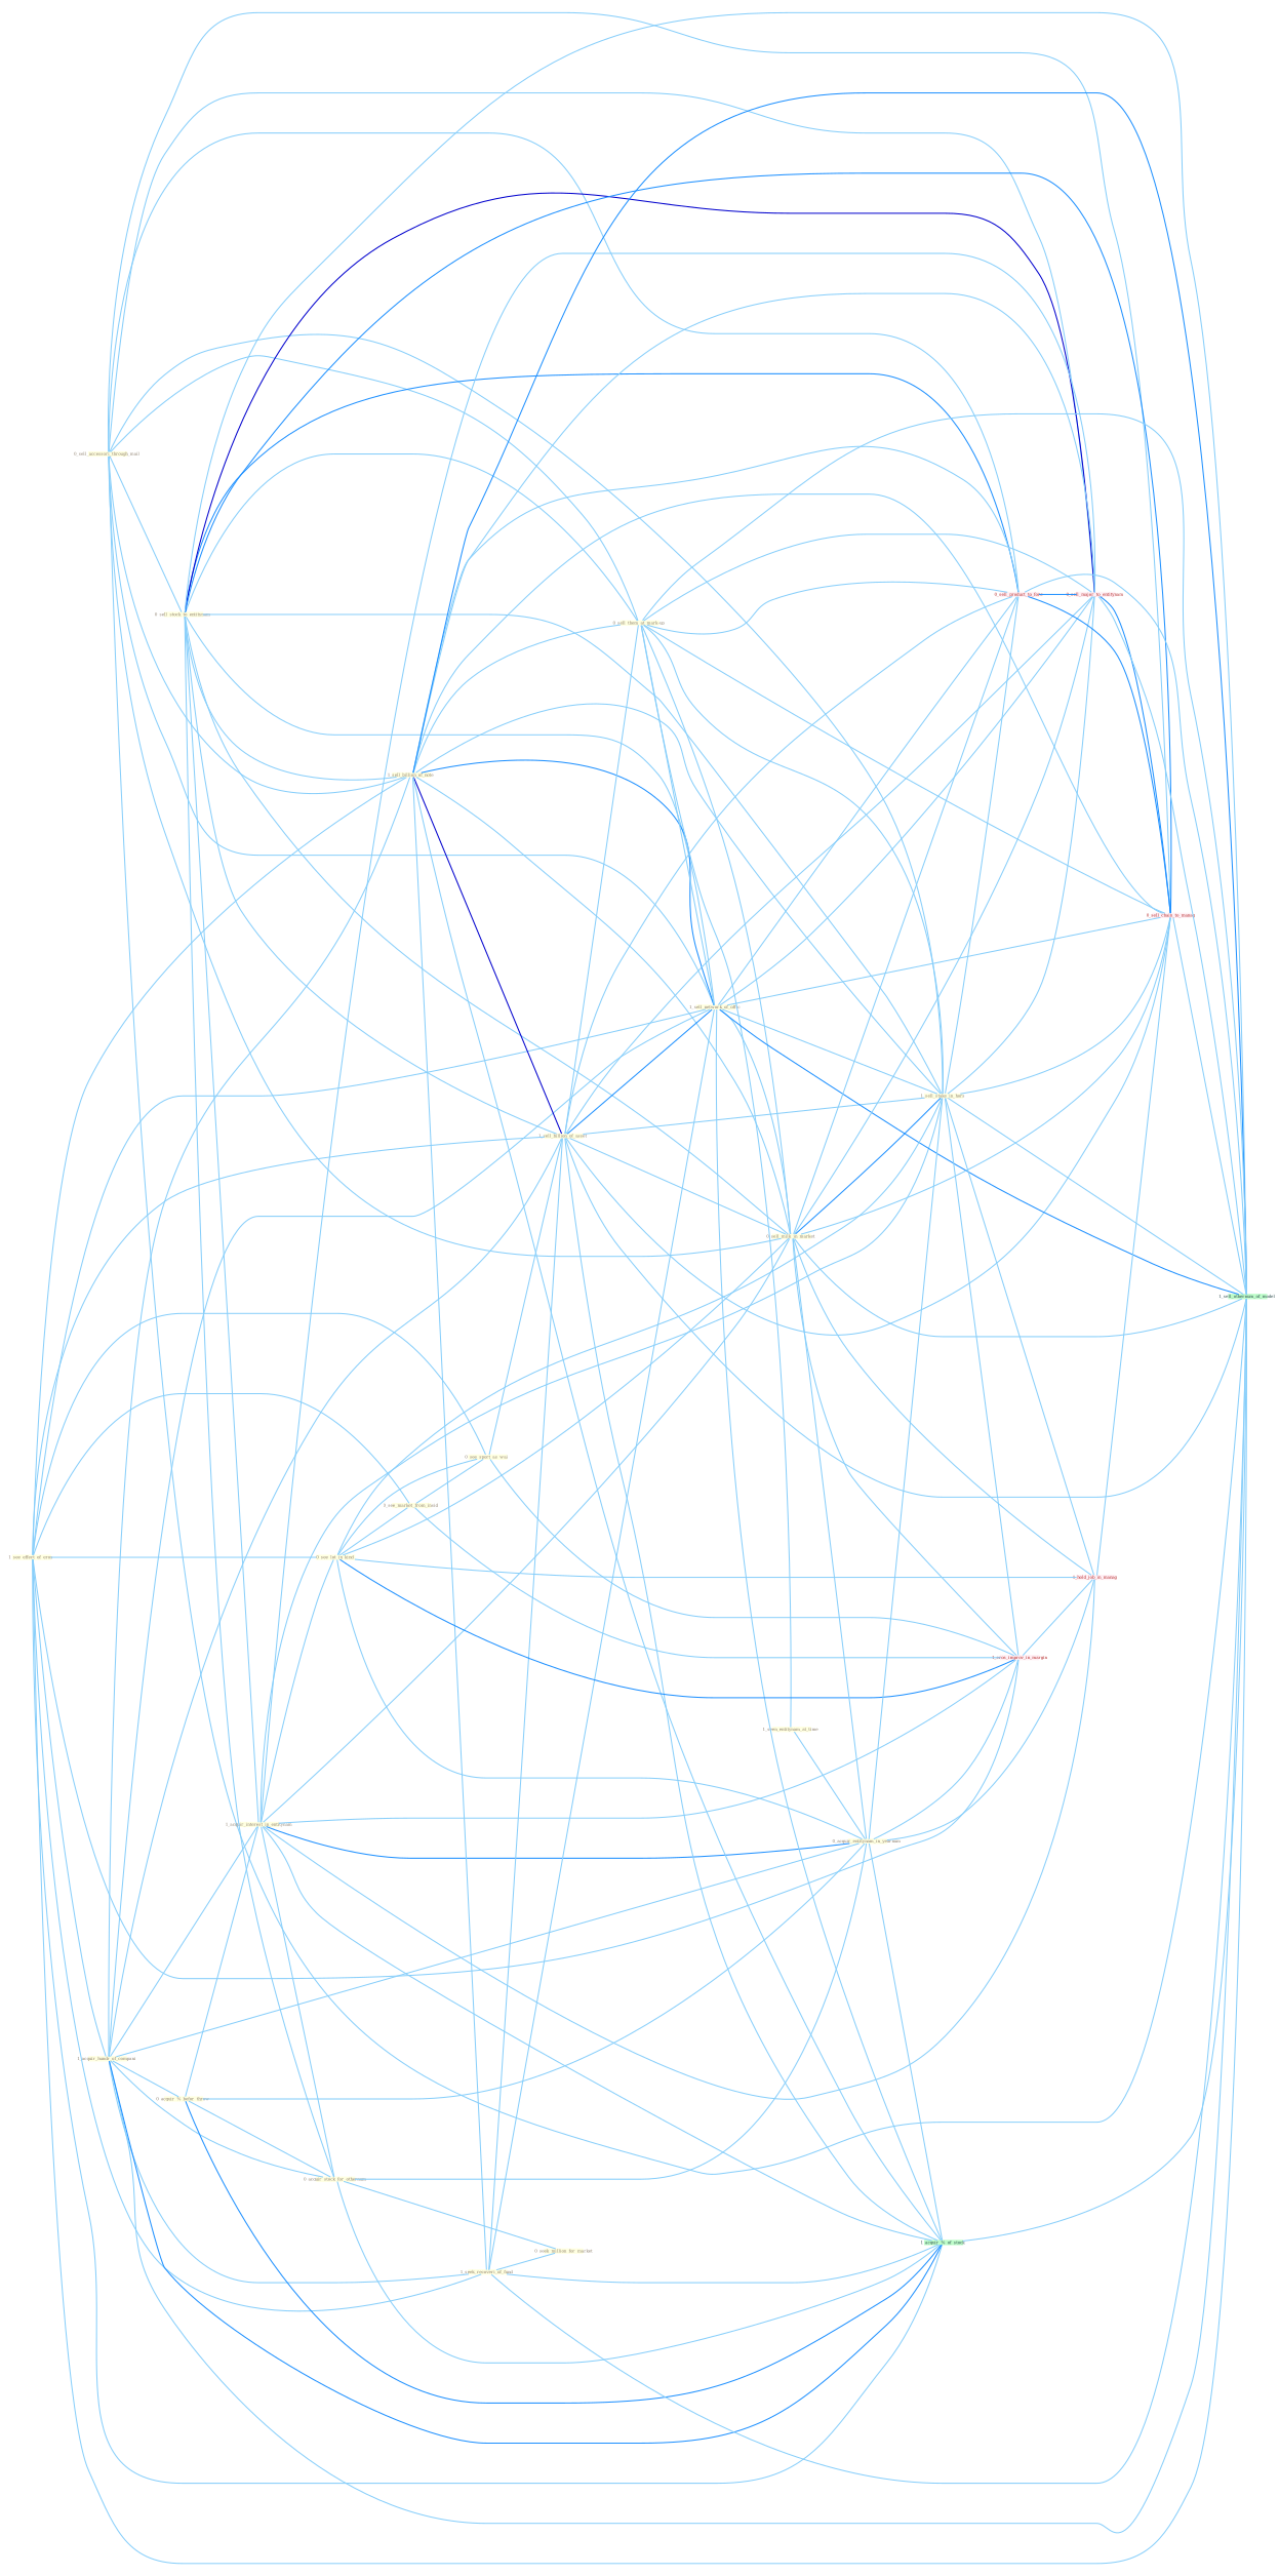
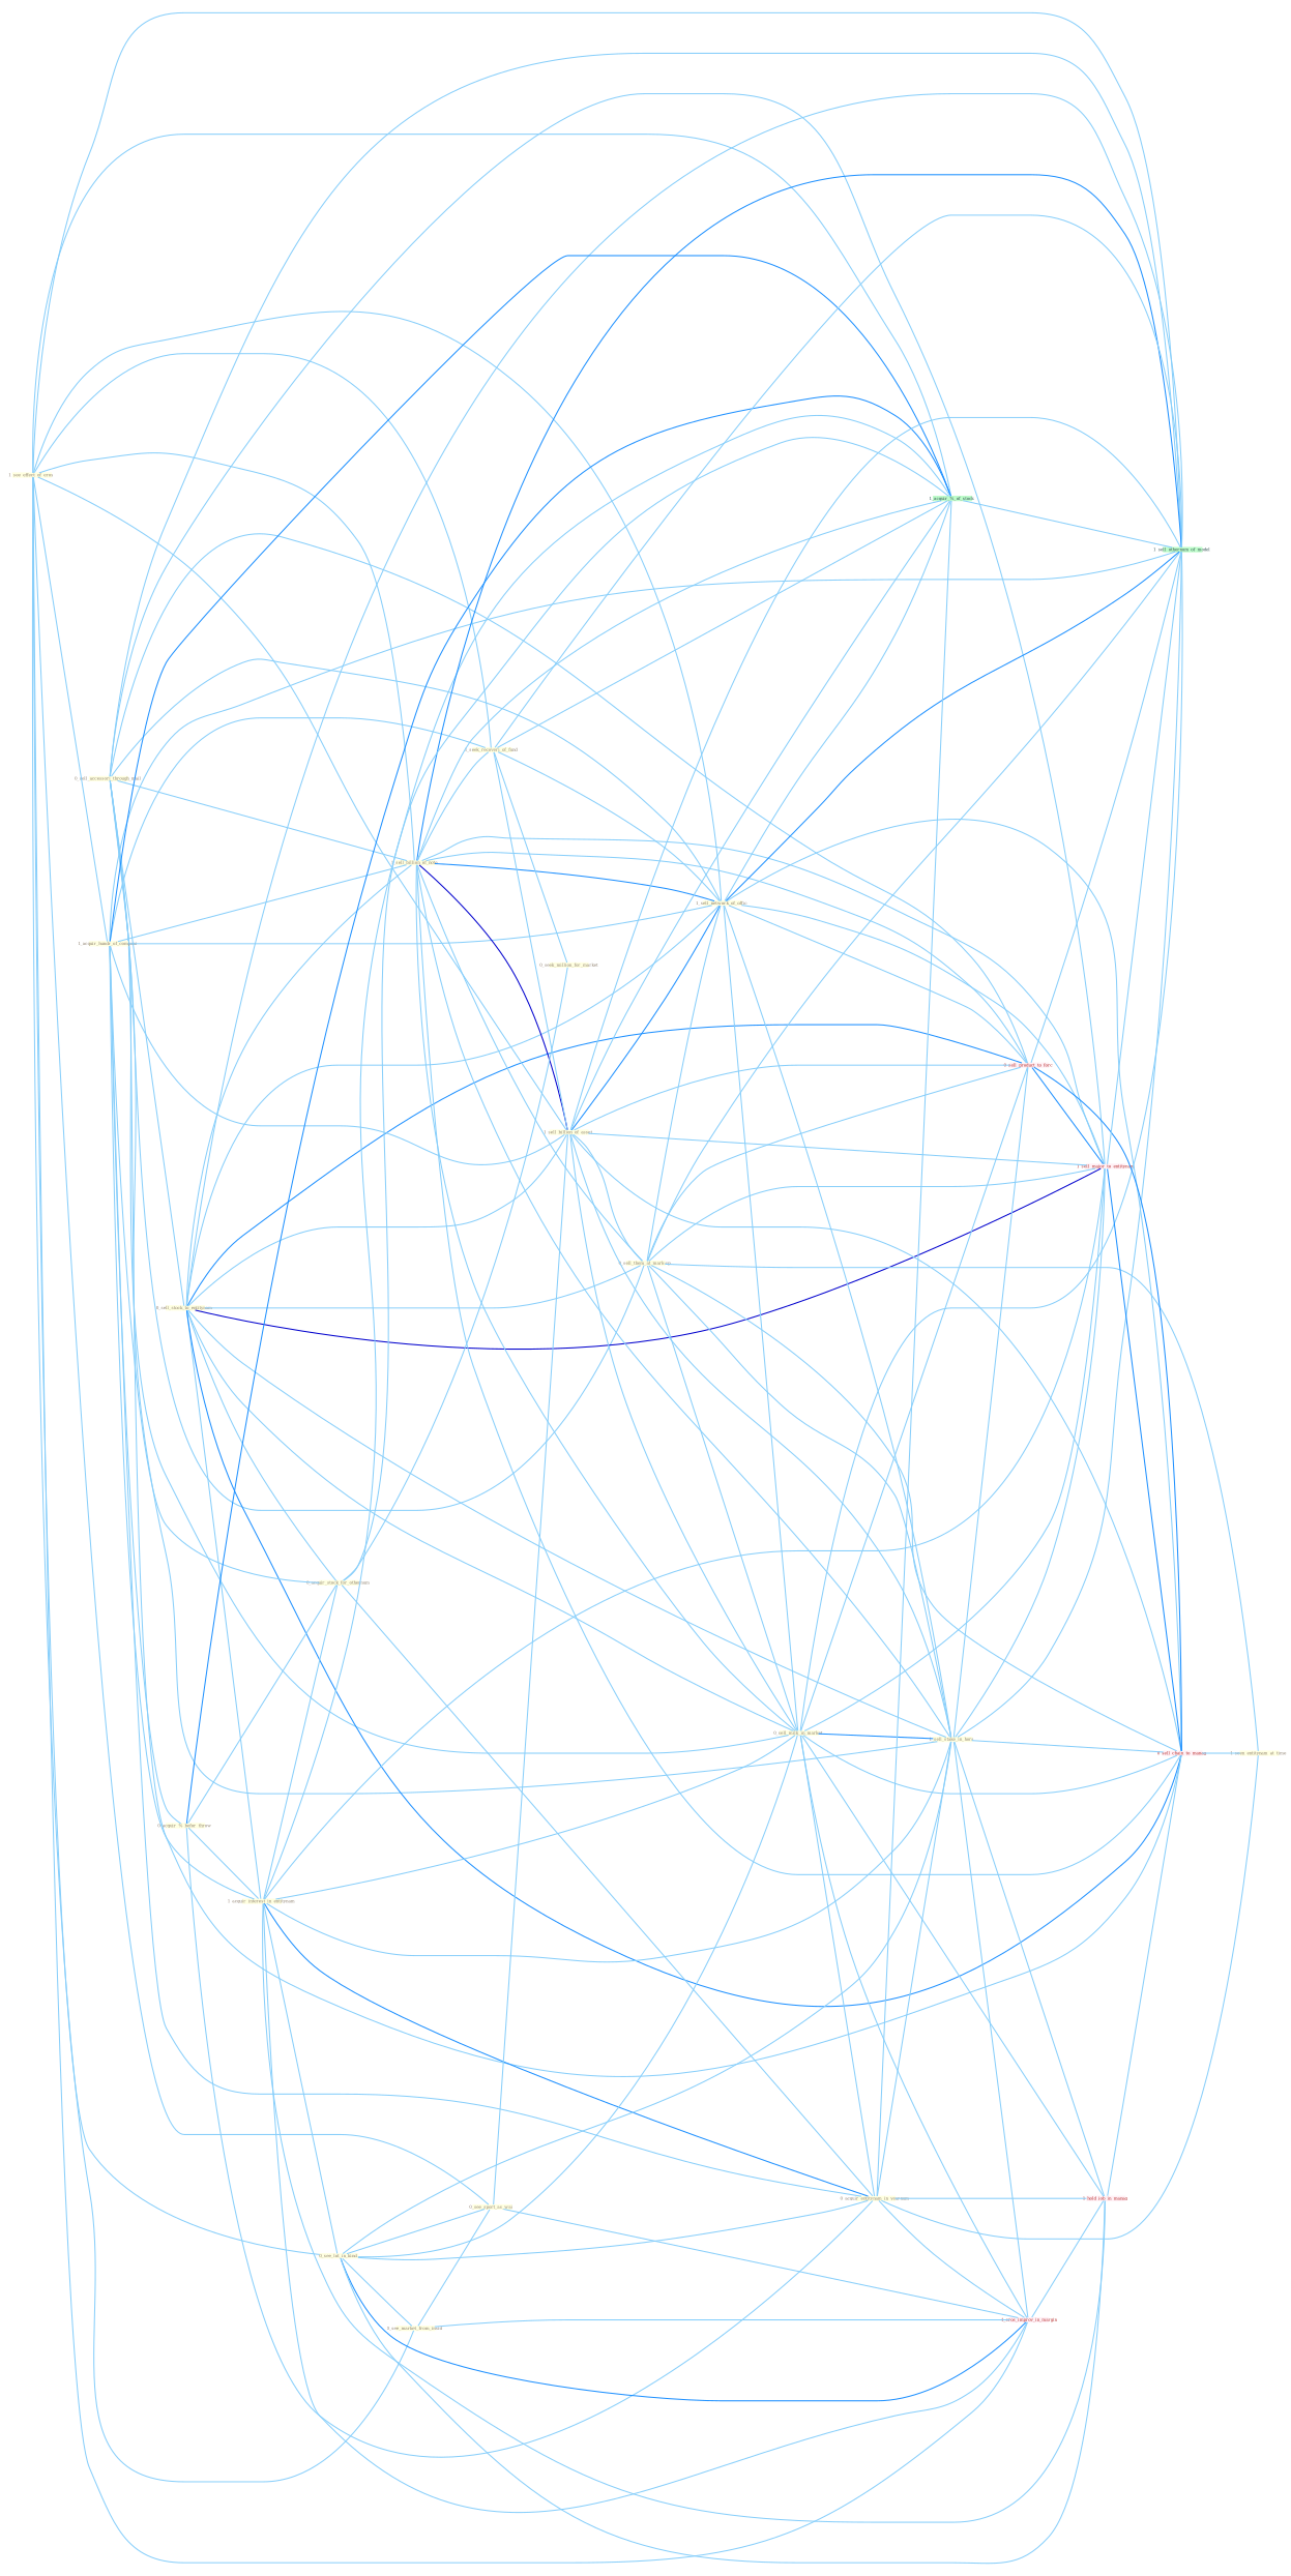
  graph {
    rankdir=LR
    node [color="#ffffe0" fixedsize=true fontcolor="#8b7d6b" fontsize=4 shape=polygon style=filled]
    edge [color="#87cefa" w=1]
    "0_sell_accessori_through_mail " [height=.06 width=.5]
    "0_sell_stock_to_entitynam " [height=.06 width=.5]
    "1_see_effect_of_eros " [height=.06 width=.5]
    "1_acquir_hundr_of_compani " [height=.06 width=.5]
    "0_acquir_%_befor_throw " [height=.06 width=.5]
    "1_acquir_interest_in_entitynam " [height=.06 width=.5]
    "1_sell_billion_of_note " [height=.06 width=.5]
    "1_seek_recoveri_of_fund " [height=.06 width=.5]
    "1_sell_billion_of_asset " [height=.06 width=.5]
    "0_acquir_stock_for_othernum " [height=.06 width=.5]
    "0_sell_them_at_mark-up " [height=.06 width=.5]
    "1_sell_network_of_offic " [height=.06 width=.5]
    "1_seen_entitynam_at_time " [height=.06 width=.5]
    "0_see_lot_in_kind " [height=.06 width=.5]
    "0_sell_milk_in_market " [height=.06 width=.5]
    "0_acquir_entitynam_in_yearnum " [height=.06 width=.5]
    "0_see_market_from_insid " [height=.06 width=.5]
    "0_see_sport_as_wai " [height=.06 width=.5]
    n19 [height=.06 label="0_seek_million_for_market" width=.5]
    "1_sell_stake_in_hors " [height=.06 width=.5]
    n21 [color="#fff0f5" fontcolor="#b22222" height=.06 label="1_eros_improv_in_margin" width=.5]
    "1_hold_job_in_manag " [color="#fff0f5" fontcolor="#b22222" height=.06 width=.5]
    "0_sell_product_to_forc " [color="#fff0f5" fontcolor="#b22222" height=.06 width=.5]
-   "0_sell_major_to_entitynam " [color="#fff0f5" fontcolor="#b22222" height=.06 width=.5]
+   "0_sell_major_to_entitynam " [color="#fff0f5" fontcolor="#b22222" height=.06 width=.5 label="1_sell_major_to_entitynam"]
    "0_sell_chain_to_manag " [color="#fff0f5" fontcolor="#b22222" height=.06 width=.5]
    "1_sell_othernum_of_model " [color="#BDFCC9" fontcolor="#2f4f4f" height=.06 width=.5]
    "1_acquir_%_of_stock " [color="#BDFCC9" fontcolor="#2f4f4f" height=.06 width=.5]
    subgraph sub_1 {
      "0_sell_accessori_through_mail "
      "0_sell_stock_to_entitynam "
      "1_see_effect_of_eros "
      "1_acquir_hundr_of_compani "
      "0_acquir_%_befor_throw "
      "1_acquir_interest_in_entitynam "
      "1_sell_billion_of_note "
      "1_seek_recoveri_of_fund "
      "1_sell_billion_of_asset "
      "0_acquir_stock_for_othernum "
      "0_sell_them_at_mark-up "
      "1_sell_network_of_offic "
      "1_seen_entitynam_at_time "
      "0_see_lot_in_kind "
      "0_sell_milk_in_market "
      "0_acquir_entitynam_in_yearnum "
      "0_see_market_from_insid "
      "0_see_sport_as_wai "
      n19
      "1_sell_stake_in_hors "
    }
    subgraph sub_2 {
      n21
      "1_hold_job_in_manag "
      "0_sell_product_to_forc "
      "0_sell_major_to_entitynam "
      "0_sell_chain_to_manag "
    }
    "0_sell_accessori_through_mail " -- "0_sell_stock_to_entitynam "
    "0_sell_accessori_through_mail " -- "1_sell_billion_of_note "
    "0_sell_accessori_through_mail " -- "0_sell_them_at_mark-up "
    "0_sell_accessori_through_mail " -- "1_sell_network_of_offic "
    "0_sell_accessori_through_mail " -- "0_sell_milk_in_market "
    "0_sell_accessori_through_mail " -- "1_sell_stake_in_hors "
    "0_sell_accessori_through_mail " -- "0_sell_product_to_forc "
    "0_sell_accessori_through_mail " -- "0_sell_major_to_entitynam "
    "0_sell_accessori_through_mail " -- "0_sell_chain_to_manag "
    "0_sell_accessori_through_mail " -- "1_sell_othernum_of_model "
    "0_sell_stock_to_entitynam " -- "1_acquir_interest_in_entitynam "
    "0_sell_stock_to_entitynam " -- "1_sell_billion_of_note "
    "0_sell_stock_to_entitynam " -- "1_sell_billion_of_asset "
    "0_sell_stock_to_entitynam " -- "0_acquir_stock_for_othernum "
    "0_sell_stock_to_entitynam " -- "0_sell_them_at_mark-up "
    "0_sell_stock_to_entitynam " -- "1_sell_network_of_offic "
    "0_sell_stock_to_entitynam " -- "0_sell_milk_in_market "
    "0_sell_stock_to_entitynam " -- "1_sell_stake_in_hors "
    "0_sell_stock_to_entitynam " -- "0_sell_product_to_forc " [color="#1e90ff" w=2]
    "0_sell_stock_to_entitynam " -- "0_sell_major_to_entitynam " [color="#0000cd" w=3]
    "0_sell_stock_to_entitynam " -- "0_sell_chain_to_manag " [color="#1e90ff" w=2]
    "0_sell_stock_to_entitynam " -- "1_sell_othernum_of_model "
    "1_see_effect_of_eros " -- "1_acquir_hundr_of_compani "
    "1_see_effect_of_eros " -- "1_sell_billion_of_note "
    "1_see_effect_of_eros " -- "1_seek_recoveri_of_fund "
    "1_see_effect_of_eros " -- "1_sell_billion_of_asset "
    "1_see_effect_of_eros " -- "1_sell_network_of_offic "
    "1_see_effect_of_eros " -- "0_see_lot_in_kind "
    "1_see_effect_of_eros " -- "0_see_market_from_insid "
    "1_see_effect_of_eros " -- "0_see_sport_as_wai "
    "1_see_effect_of_eros " -- n21
    "1_see_effect_of_eros " -- "1_sell_othernum_of_model "
    "1_see_effect_of_eros " -- "1_acquir_%_of_stock "
    "1_acquir_hundr_of_compani " -- "0_acquir_%_befor_throw "
    "1_acquir_hundr_of_compani " -- "1_acquir_interest_in_entitynam "
    "1_acquir_hundr_of_compani " -- "1_sell_billion_of_note "
    "1_acquir_hundr_of_compani " -- "1_seek_recoveri_of_fund "
    "1_acquir_hundr_of_compani " -- "1_sell_billion_of_asset "
    "1_acquir_hundr_of_compani " -- "0_acquir_stock_for_othernum "
    "1_acquir_hundr_of_compani " -- "1_sell_network_of_offic "
    "1_acquir_hundr_of_compani " -- "0_acquir_entitynam_in_yearnum "
    "1_acquir_hundr_of_compani " -- "1_sell_othernum_of_model "
    "1_acquir_hundr_of_compani " -- "1_acquir_%_of_stock " [color="#1e90ff" w=2]
    "0_acquir_%_befor_throw " -- "1_acquir_interest_in_entitynam "
    "0_acquir_%_befor_throw " -- "0_acquir_stock_for_othernum "
    "0_acquir_%_befor_throw " -- "0_acquir_entitynam_in_yearnum "
    "0_acquir_%_befor_throw " -- "1_acquir_%_of_stock " [color="#1e90ff" w=2]
    "1_acquir_interest_in_entitynam " -- "0_acquir_stock_for_othernum "
    "1_acquir_interest_in_entitynam " -- "0_see_lot_in_kind "
    "1_acquir_interest_in_entitynam " -- "0_sell_milk_in_market "
    "1_acquir_interest_in_entitynam " -- "0_acquir_entitynam_in_yearnum " [color="#1e90ff" w=2]
    "1_acquir_interest_in_entitynam " -- "1_sell_stake_in_hors "
    "1_acquir_interest_in_entitynam " -- n21
    "1_acquir_interest_in_entitynam " -- "1_hold_job_in_manag "
    "1_acquir_interest_in_entitynam " -- "0_sell_major_to_entitynam "
    "1_acquir_interest_in_entitynam " -- "1_acquir_%_of_stock "
    "1_sell_billion_of_note " -- "1_seek_recoveri_of_fund "
    "1_sell_billion_of_note " -- "1_sell_billion_of_asset " [color="#0000cd" w=3]
    "1_sell_billion_of_note " -- "0_sell_them_at_mark-up "
    "1_sell_billion_of_note " -- "1_sell_network_of_offic " [color="#1e90ff" w=2]
    "1_sell_billion_of_note " -- "0_sell_milk_in_market "
    "1_sell_billion_of_note " -- "1_sell_stake_in_hors "
    "1_sell_billion_of_note " -- "0_sell_product_to_forc "
    "1_sell_billion_of_note " -- "0_sell_major_to_entitynam "
    "1_sell_billion_of_note " -- "0_sell_chain_to_manag "
    "1_sell_billion_of_note " -- "1_sell_othernum_of_model " [color="#1e90ff" w=2]
    "1_sell_billion_of_note " -- "1_acquir_%_of_stock "
    "1_seek_recoveri_of_fund " -- "1_sell_billion_of_asset "
    "1_seek_recoveri_of_fund " -- "1_sell_network_of_offic "
    "1_seek_recoveri_of_fund " -- n19
    "1_seek_recoveri_of_fund " -- "1_sell_othernum_of_model "
    "1_seek_recoveri_of_fund " -- "1_acquir_%_of_stock "
    "1_sell_billion_of_asset " -- "0_sell_them_at_mark-up "
    "1_sell_billion_of_asset " -- "1_sell_network_of_offic " [color="#1e90ff" w=2]
    "1_sell_billion_of_asset " -- "0_sell_milk_in_market "
    "1_sell_billion_of_asset " -- "1_sell_stake_in_hors "
    "1_sell_billion_of_asset " -- "0_sell_product_to_forc "
    "1_sell_billion_of_asset " -- "0_sell_major_to_entitynam "
    "1_sell_billion_of_asset " -- "0_sell_chain_to_manag "
    "1_sell_billion_of_asset " -- "1_sell_othernum_of_model " [w=2]
    "1_sell_billion_of_asset " -- "1_acquir_%_of_stock "
    "0_acquir_stock_for_othernum " -- "0_acquir_entitynam_in_yearnum "
    "0_acquir_stock_for_othernum " -- n19
    "0_acquir_stock_for_othernum " -- "1_acquir_%_of_stock "
    "0_sell_them_at_mark-up " -- "1_sell_network_of_offic "
    "0_sell_them_at_mark-up " -- "1_seen_entitynam_at_time "
    "0_sell_them_at_mark-up " -- "0_sell_milk_in_market "
    "0_sell_them_at_mark-up " -- "1_sell_stake_in_hors "
    "0_sell_them_at_mark-up " -- "0_sell_product_to_forc "
    "0_sell_them_at_mark-up " -- "0_sell_major_to_entitynam "
    "0_sell_them_at_mark-up " -- "0_sell_chain_to_manag "
    "0_sell_them_at_mark-up " -- "1_sell_othernum_of_model "
    "1_sell_network_of_offic " -- "0_sell_milk_in_market "
    "1_sell_network_of_offic " -- "1_sell_stake_in_hors "
    "1_sell_network_of_offic " -- "0_sell_product_to_forc "
    "1_sell_network_of_offic " -- "0_sell_major_to_entitynam "
    "1_sell_network_of_offic " -- "0_sell_chain_to_manag "
    "1_sell_network_of_offic " -- "1_sell_othernum_of_model " [color="#1e90ff" w=2]
    "1_sell_network_of_offic " -- "1_acquir_%_of_stock "
    "1_seen_entitynam_at_time " -- "0_acquir_entitynam_in_yearnum "
    "0_see_lot_in_kind " -- "0_sell_milk_in_market "
    "0_see_lot_in_kind " -- "0_acquir_entitynam_in_yearnum "
    "0_see_lot_in_kind " -- "0_see_market_from_insid "
    "0_see_lot_in_kind " -- "0_see_sport_as_wai "
    "0_see_lot_in_kind " -- "1_sell_stake_in_hors "
    "0_see_lot_in_kind " -- n21 [color="#1e90ff" w=2]
    "0_see_lot_in_kind " -- "1_hold_job_in_manag "
    "0_sell_milk_in_market " -- "0_acquir_entitynam_in_yearnum "
    "0_sell_milk_in_market " -- "1_sell_stake_in_hors " [color="#1e90ff" w=2]
    "0_sell_milk_in_market " -- n21
    "0_sell_milk_in_market " -- "1_hold_job_in_manag "
    "0_sell_milk_in_market " -- "0_sell_product_to_forc "
    "0_sell_milk_in_market " -- "0_sell_major_to_entitynam "
    "0_sell_milk_in_market " -- "0_sell_chain_to_manag "
    "0_sell_milk_in_market " -- "1_sell_othernum_of_model "
    "0_acquir_entitynam_in_yearnum " -- "1_sell_stake_in_hors "
    "0_acquir_entitynam_in_yearnum " -- n21
    "0_acquir_entitynam_in_yearnum " -- "1_hold_job_in_manag "
    "0_acquir_entitynam_in_yearnum " -- "1_acquir_%_of_stock "
    "0_see_market_from_insid " -- "0_see_sport_as_wai "
    "0_see_market_from_insid " -- n21
    "0_see_sport_as_wai " -- "1_sell_billion_of_asset "
    "0_see_sport_as_wai " -- n21
    "1_sell_stake_in_hors " -- n21
    "1_sell_stake_in_hors " -- "1_hold_job_in_manag "
    "1_sell_stake_in_hors " -- "0_sell_product_to_forc "
    "1_sell_stake_in_hors " -- "0_sell_major_to_entitynam "
    "1_sell_stake_in_hors " -- "0_sell_chain_to_manag "
    "1_sell_stake_in_hors " -- "1_sell_othernum_of_model "
    n21 -- "1_hold_job_in_manag "
    "1_hold_job_in_manag " -- "0_sell_chain_to_manag "
    "0_sell_product_to_forc " -- "0_sell_major_to_entitynam " [color="#1e90ff" w=2]
    "0_sell_product_to_forc " -- "0_sell_chain_to_manag " [color="#1e90ff" w=2]
    "0_sell_product_to_forc " -- "1_sell_othernum_of_model "
    "0_sell_major_to_entitynam " -- "0_sell_chain_to_manag " [color="#1e90ff" w=2]
    "0_sell_major_to_entitynam " -- "1_sell_othernum_of_model "
-   "0_sell_chain_to_manag " -- "1_sell_othernum_of_model "
+   "0_sell_chain_to_manag " -- "1_seen_entitynam_at_time "
    "1_acquir_%_of_stock " -- "1_sell_othernum_of_model "
  }
